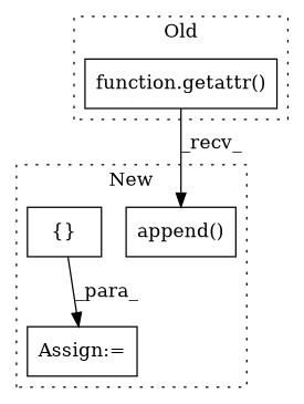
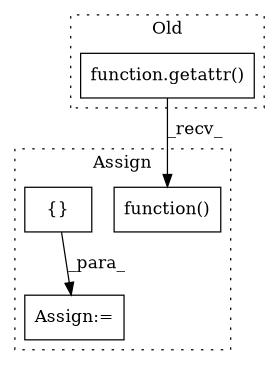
  digraph {
    node [a=75 shape=box]
-   n1 [l="13,1" label="append()" s="2108,2155"]
+   n1 [l="13,1" label="function()" s="2108,2155"]
    n2 [a=68 l=3 label="Assign:=" s=2012]
    n3 [a=59 l="2,1" label="{}" s="2015,2015"]
    n4 [l="8,1" label="function.getattr()" s="1069,1096"]
    subgraph cluster_1 {
-     label=New
+     label=Assign
      style=dotted
      n1
      n2
      n3
    }
    subgraph cluster_2 {
      label=Old
      style=dotted
      n4
    }
    n3 -> n2 [label=_para_]
    n4 -> n1 [label=_recv_]
  }
